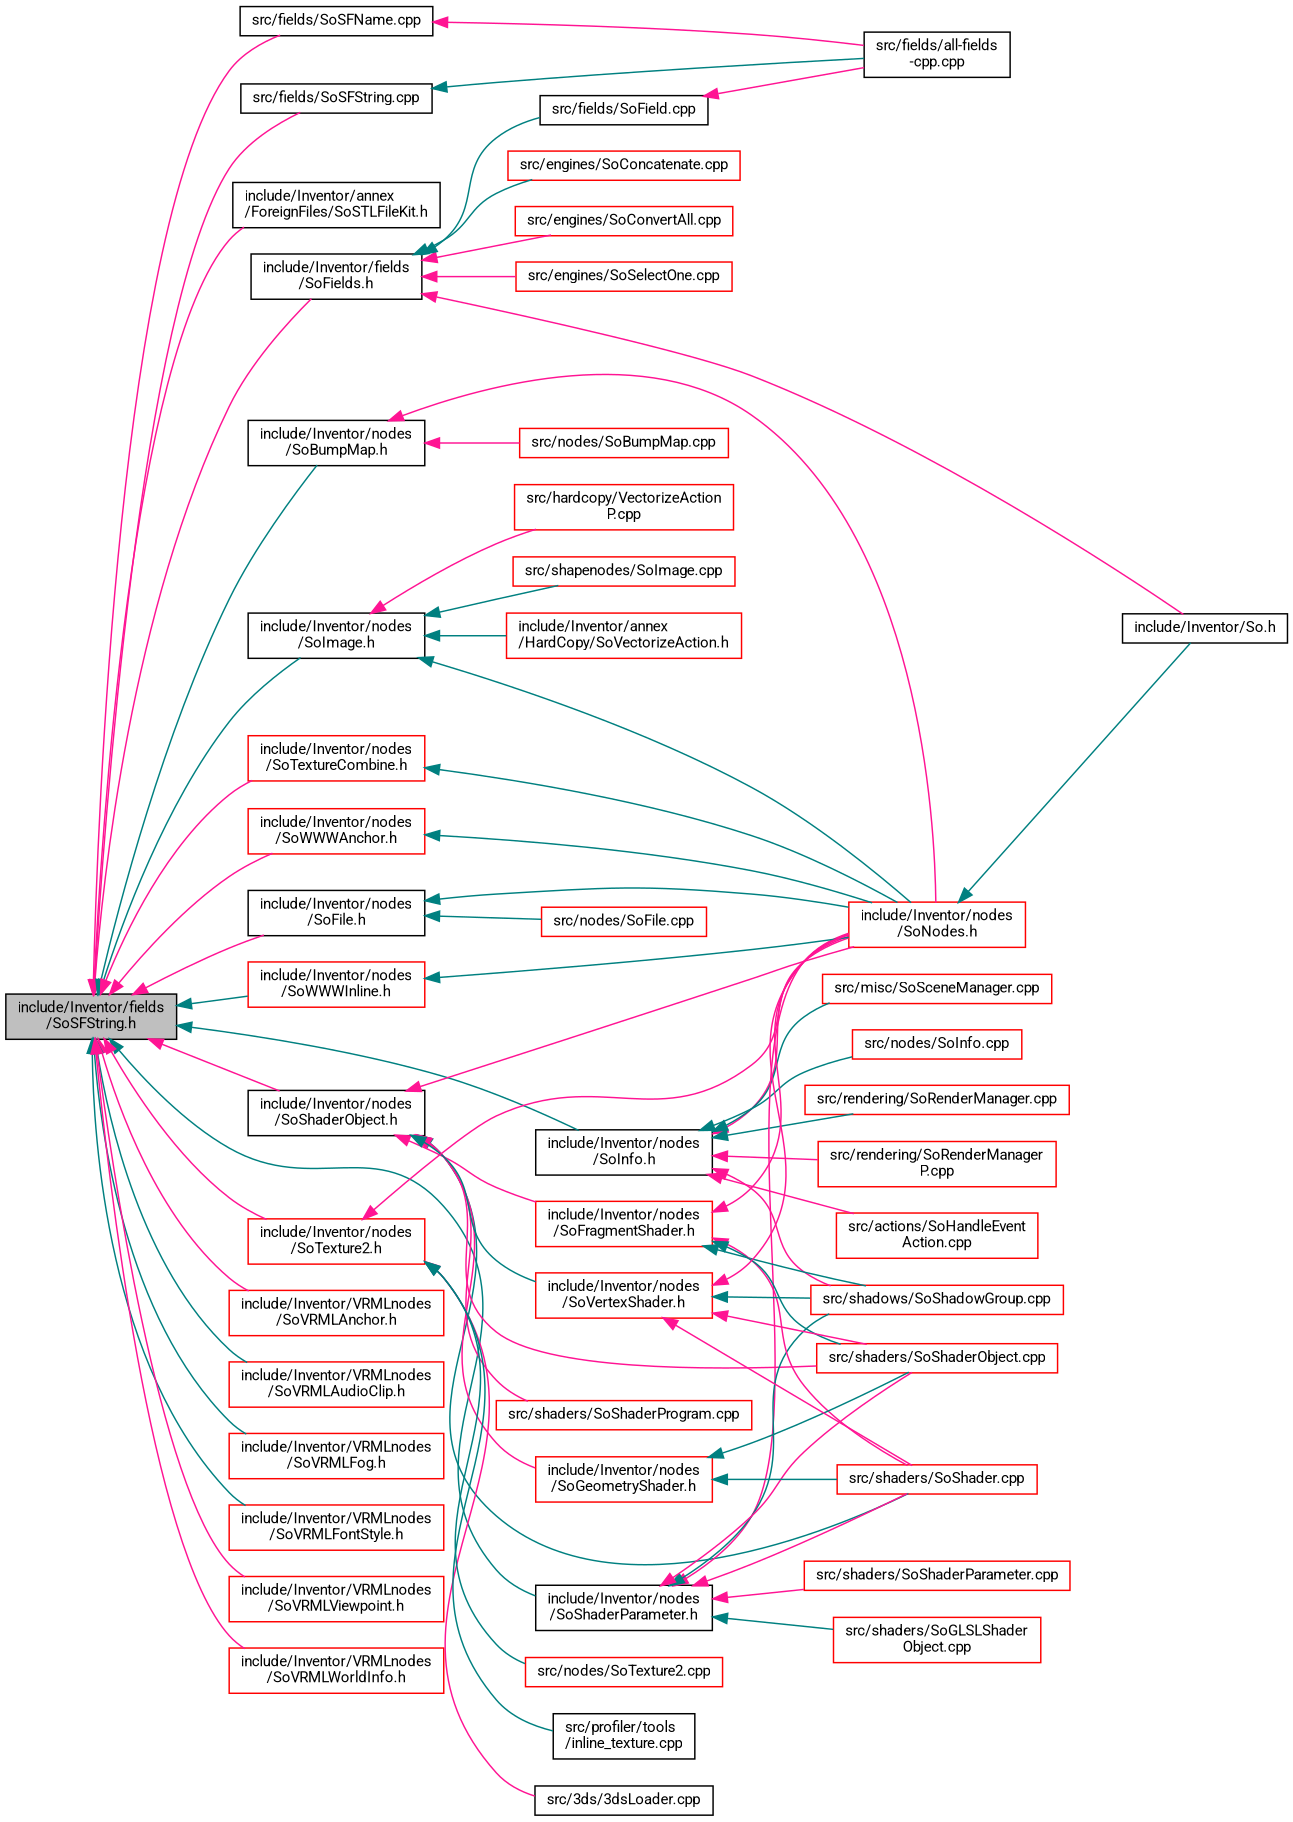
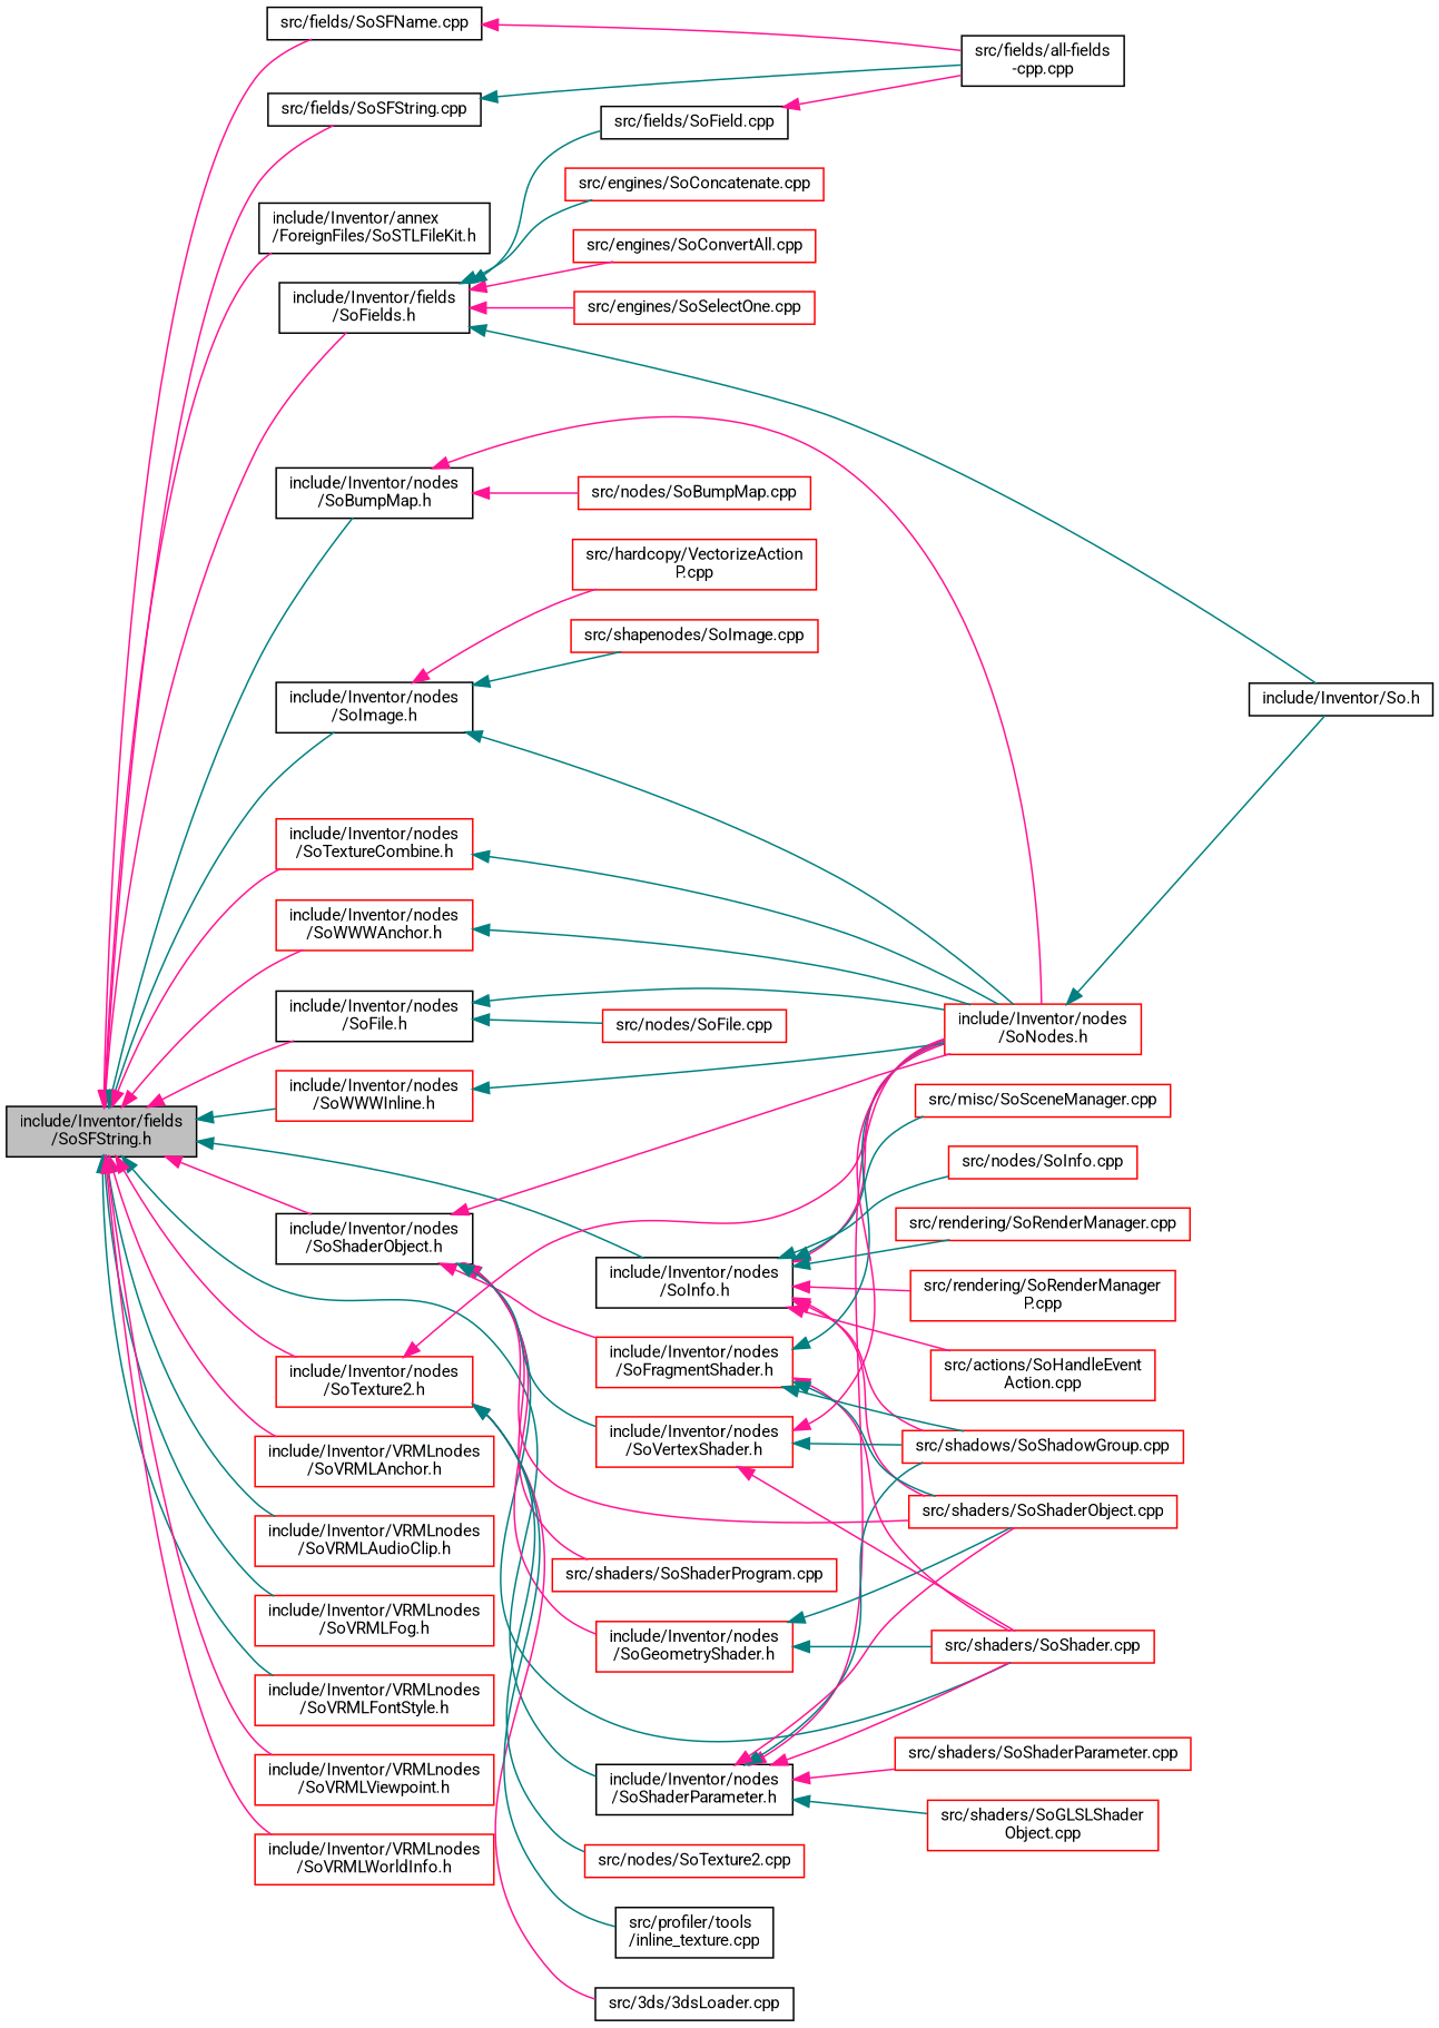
  digraph {
    fontname=Roboto
    rankdir=LR
    node [color=red fillcolor=white fontname=Roboto fontsize=10 shape=record style=filled]
    edge [color=deeppink dir=back fontname=Roboto fontsize=10 labelfontname=Helvetica labelfontsize=10 style=solid]
    n1 [color=black fillcolor=grey75 fontcolor=black height=0.2 label="include/Inventor/fields\l/SoSFString.h" width=0.4]
    n2 [color=black height=0.2 label="src/fields/SoSFName.cpp" width=0.4]
    n3 [color=black height=0.2 label="src/fields/SoSFString.cpp" width=0.4]
    n4 [color=black height=0.2 label="include/Inventor/annex\l/ForeignFiles/SoSTLFileKit.h" width=0.4]
    n5 [color=black height=0.2 label="include/Inventor/fields\l/SoFields.h" width=0.4]
    n6 [color=black height=0.2 label="include/Inventor/nodes\l/SoBumpMap.h" width=0.4]
    n7 [color=black height=0.2 label="include/Inventor/nodes\l/SoFile.h" width=0.4]
    n8 [color=black height=0.2 label="include/Inventor/nodes\l/SoImage.h" width=0.4]
    n9 [color=black height=0.2 label="include/Inventor/nodes\l/SoInfo.h" width=0.4]
    n10 [color=black height=0.2 label="include/Inventor/nodes\l/SoShaderObject.h" width=0.4]
    n11 [color=black height=0.2 label="include/Inventor/nodes\l/SoShaderParameter.h" width=0.4]
    n12 [height=0.2 label="include/Inventor/nodes\l/SoTexture2.h" width=0.4]
    n13 [height=0.2 label="include/Inventor/nodes\l/SoTextureCombine.h" width=0.4]
    n14 [height=0.2 label="include/Inventor/nodes\l/SoWWWAnchor.h" width=0.4]
    n15 [height=0.2 label="include/Inventor/nodes\l/SoWWWInline.h" width=0.4]
    n16 [height=0.2 label="include/Inventor/VRMLnodes\l/SoVRMLAnchor.h" width=0.4]
    n17 [height=0.2 label="include/Inventor/VRMLnodes\l/SoVRMLAudioClip.h" width=0.4]
    n18 [height=0.2 label="include/Inventor/VRMLnodes\l/SoVRMLFog.h" width=0.4]
    n19 [height=0.2 label="include/Inventor/VRMLnodes\l/SoVRMLFontStyle.h" width=0.4]
    n20 [height=0.2 label="include/Inventor/VRMLnodes\l/SoVRMLViewpoint.h" width=0.4]
    n21 [height=0.2 label="include/Inventor/VRMLnodes\l/SoVRMLWorldInfo.h" width=0.4]
    n22 [color=black height=0.2 label="src/fields/all-fields\l-cpp.cpp" width=0.4]
    n23 [height=0.2 label="src/engines/SoConcatenate.cpp" width=0.4]
    n24 [height=0.2 label="src/engines/SoConvertAll.cpp" width=0.4]
    n25 [height=0.2 label="src/engines/SoSelectOne.cpp" width=0.4]
    n26 [color=black height=0.2 label="src/fields/SoField.cpp" width=0.4]
    n27 [color=black height=0.2 label="include/Inventor/So.h" width=0.4]
    n28 [height=0.2 label="src/nodes/SoBumpMap.cpp" width=0.4]
    n29 [height=0.2 label="include/Inventor/nodes\l/SoNodes.h" width=0.4]
    n30 [height=0.2 label="src/nodes/SoFile.cpp" width=0.4]
    n31 [height=0.2 label="src/hardcopy/VectorizeAction\lP.cpp" width=0.4]
    n32 [height=0.2 label="src/shapenodes/SoImage.cpp" width=0.4]
-   n33 [height=0.2 label="include/Inventor/annex\l/HardCopy/SoVectorizeAction.h" width=0.4]
    n34 [height=0.2 label="src/actions/SoHandleEvent\lAction.cpp" width=0.4]
    n35 [height=0.2 label="src/misc/SoSceneManager.cpp" width=0.4]
    n36 [height=0.2 label="src/nodes/SoInfo.cpp" width=0.4]
    n37 [height=0.2 label="src/rendering/SoRenderManager.cpp" width=0.4]
    n38 [height=0.2 label="src/rendering/SoRenderManager\lP.cpp" width=0.4]
    n39 [height=0.2 label="src/shadows/SoShadowGroup.cpp" width=0.4]
    n40 [height=0.2 label="src/shaders/SoShader.cpp" width=0.4]
    n41 [height=0.2 label="src/shaders/SoShaderObject.cpp" width=0.4]
    n42 [height=0.2 label="src/shaders/SoShaderProgram.cpp" width=0.4]
    n43 [height=0.2 label="include/Inventor/nodes\l/SoFragmentShader.h" width=0.4]
    n44 [height=0.2 label="include/Inventor/nodes\l/SoGeometryShader.h" width=0.4]
    n45 [height=0.2 label="include/Inventor/nodes\l/SoVertexShader.h" width=0.4]
    n46 [height=0.2 label="src/shaders/SoGLSLShader\lObject.cpp" width=0.4]
    n47 [height=0.2 label="src/shaders/SoShaderParameter.cpp" width=0.4]
    n48 [color=black height=0.2 label="src/3ds/3dsLoader.cpp" width=0.4]
    n49 [height=0.2 label="src/nodes/SoTexture2.cpp" width=0.4]
    n50 [color=black height=0.2 label="src/profiler/tools\l/inline_texture.cpp" width=0.4]
    n1 -> n2
    n1 -> n3
    n1 -> n4
    n1 -> n5
    n1 -> n6 [color=teal]
    n1 -> n7
    n1 -> n8 [color=teal]
    n1 -> n9 [color=teal]
    n1 -> n10
    n1 -> n11 [color=teal]
    n1 -> n12
    n1 -> n13
    n1 -> n14
    n1 -> n15 [color=teal]
    n1 -> n16
    n1 -> n17 [color=teal]
    n1 -> n18 [color=teal]
    n1 -> n19 [color=teal]
    n1 -> n20
    n1 -> n21
    n2 -> n22
    n3 -> n22 [color=teal]
    n5 -> n23 [color=teal]
    n5 -> n24
    n5 -> n25
    n5 -> n26 [color=teal]
-   n5 -> n27
+   n5 -> n27 [color=teal]
    n6 -> n28
    n6 -> n29
    n7 -> n29 [color=teal]
    n7 -> n30 [color=teal]
    n8 -> n29 [color=teal]
    n8 -> n31
    n8 -> n32 [color=teal]
-   n8 -> n33 [color=teal]
    n9 -> n29
    n9 -> n34
    n9 -> n35 [color=teal]
    n9 -> n36 [color=teal]
    n9 -> n37 [color=teal]
    n9 -> n38
    n9 -> n39
    n10 -> n29
    n10 -> n40 [color=teal]
    n10 -> n41
    n10 -> n42
    n10 -> n43
    n10 -> n44
    n10 -> n45 [color=teal]
    n11 -> n29
    n11 -> n39 [color=teal]
    n11 -> n40
    n11 -> n41
    n11 -> n46 [color=teal]
    n11 -> n47
    n12 -> n29
    n12 -> n48
    n12 -> n49 [color=teal]
    n12 -> n50 [color=teal]
    n13 -> n29 [color=teal]
    n14 -> n29 [color=teal]
    n15 -> n29 [color=teal]
    n26 -> n22
    n29 -> n27 [color=teal]
-   n43 -> n29
+   n43 -> n29 [color=teal]
    n43 -> n39 [color=teal]
    n43 -> n40
    n43 -> n41 [color=teal]
    n44 -> n40 [color=teal]
    n44 -> n41 [color=teal]
    n45 -> n29
    n45 -> n39 [color=teal]
    n45 -> n40
-   n45 -> n41
+   n9 -> n41
  }
